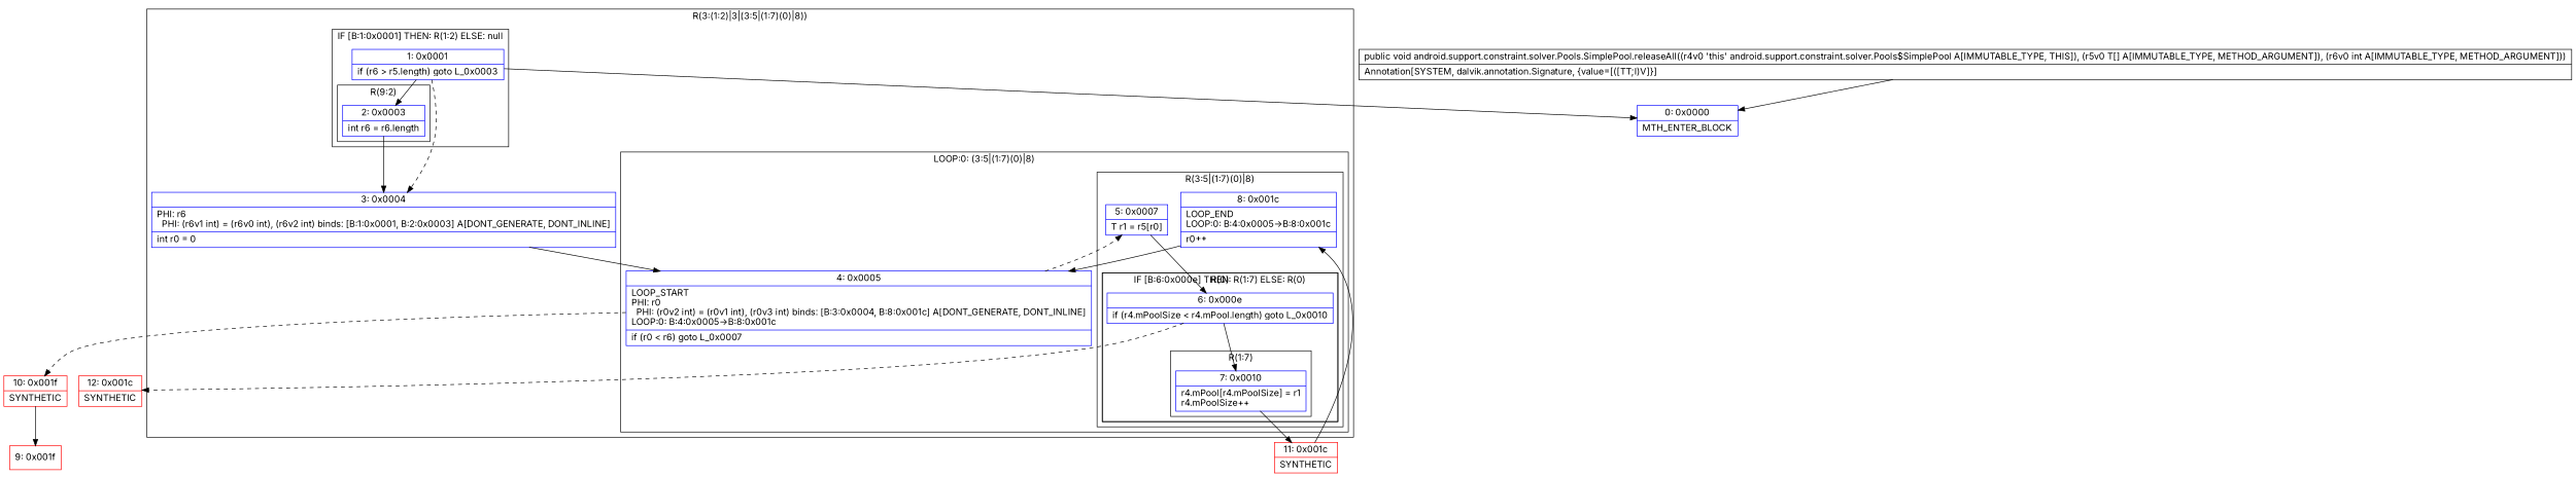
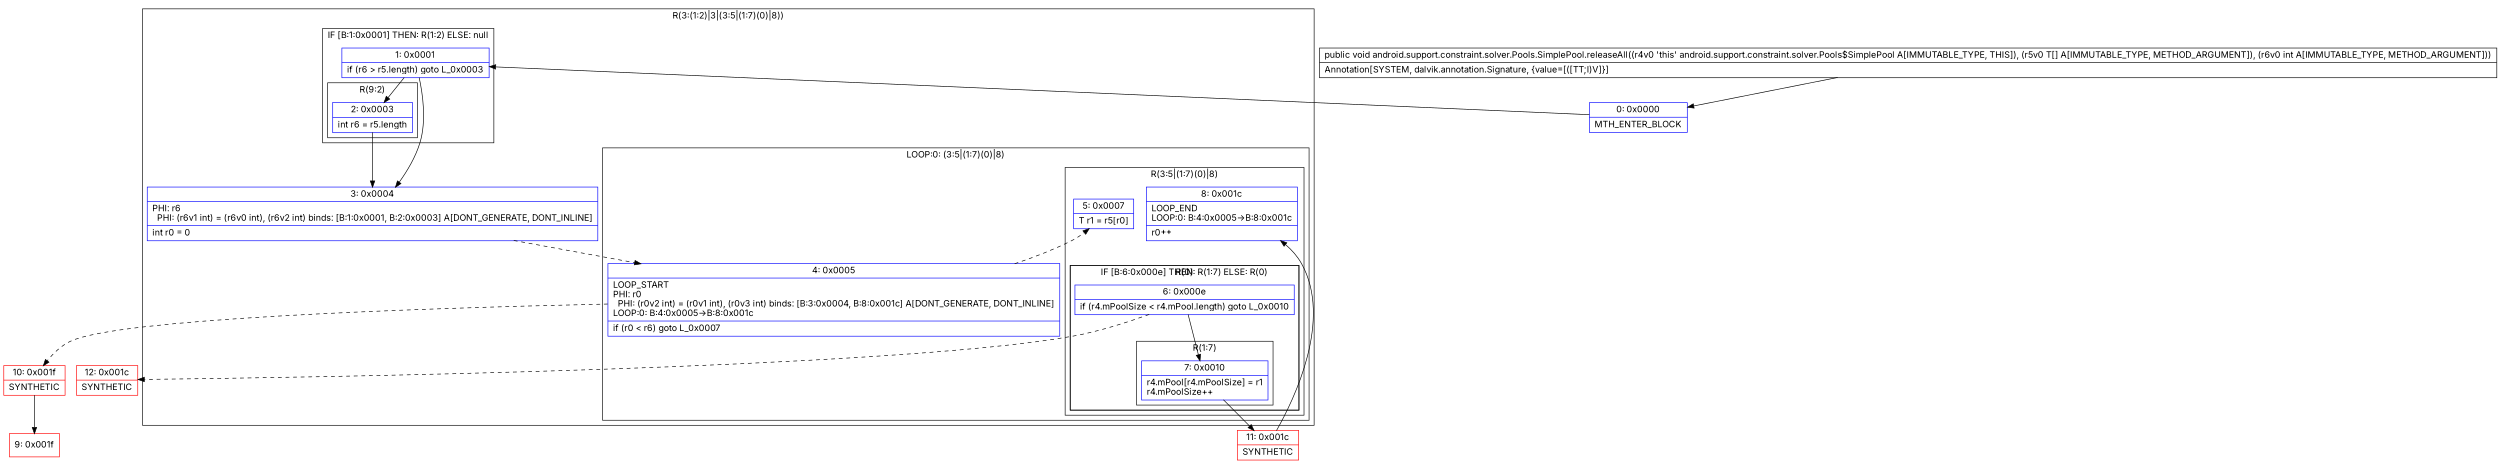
  digraph {
    fontname=Inter
    node [color=blue fontname=Inter shape=record]
    edge [fontname=Inter]
-   n1 [label="{2\:\ 0x0003|int r6 = r6.length\l}"]
+   n1 [label="{2\:\ 0x0003|int r6 = r5.length\l}"]
    n2 [label="{1\:\ 0x0001|if (r6 \> r5.length) goto L_0x0003\l}"]
    n3 [label="{7\:\ 0x0010|r4.mPool[r4.mPoolSize] = r1\lr4.mPoolSize++\l}"]
    n4 [label="{6\:\ 0x000e|if (r4.mPoolSize \< r4.mPool.length) goto L_0x0010\l}"]
    n5 [label="{5\:\ 0x0007|T r1 = r5[r0]\l}"]
    n6 [label="{8\:\ 0x001c|LOOP_END\lLOOP:0: B:4:0x0005\-\>B:8:0x001c\l|r0++\l}"]
    n7 [label="{4\:\ 0x0005|LOOP_START\lPHI: r0 \l  PHI: (r0v2 int) = (r0v1 int), (r0v3 int) binds: [B:3:0x0004, B:8:0x001c] A[DONT_GENERATE, DONT_INLINE]\lLOOP:0: B:4:0x0005\-\>B:8:0x001c\l|if (r0 \< r6) goto L_0x0007\l}"]
    n8 [label="{3\:\ 0x0004|PHI: r6 \l  PHI: (r6v1 int) = (r6v0 int), (r6v2 int) binds: [B:1:0x0001, B:2:0x0003] A[DONT_GENERATE, DONT_INLINE]\l|int r0 = 0\l}"]
    n9 [color=red label="{11\:\ 0x001c|SYNTHETIC\l}"]
    n10 [color=red label="{12\:\ 0x001c|SYNTHETIC\l}"]
    n11 [color=red label="{10\:\ 0x001f|SYNTHETIC\l}"]
    n12 [color=red label="{9\:\ 0x001f}"]
    n13 [label="{0\:\ 0x0000|MTH_ENTER_BLOCK\l}"]
    n14 [label="{public void android.support.constraint.solver.Pools.SimplePool.releaseAll((r4v0 'this' android.support.constraint.solver.Pools$SimplePool A[IMMUTABLE_TYPE, THIS]), (r5v0 T[] A[IMMUTABLE_TYPE, METHOD_ARGUMENT]), (r6v0 int A[IMMUTABLE_TYPE, METHOD_ARGUMENT]))  | Annotation[SYSTEM, dalvik.annotation.Signature, \{value=[([TT;I)V]\}]\l}" color=""]
    subgraph cluster_1 {
      label="R(3:(1:2)|3|(3:5|(1:7)(0)|8))"
      n8
      subgraph cluster_2 {
        label="IF [B:1:0x0001] THEN: R(1:2) ELSE: null"
        n2
        subgraph cluster_3 {
          label="R(9:2)"
          n1
        }
      }
      subgraph cluster_4 {
        label="LOOP:0: (3:5|(1:7)(0)|8)"
        n7
        subgraph cluster_5 {
          label="R(3:5|(1:7)(0)|8)"
          n5
          n6
          subgraph cluster_6 {
            label="IF [B:6:0x000e] THEN: R(1:7) ELSE: R(0)"
            n4
            subgraph cluster_7 {
              label="R(1:7)"
              n3
            }
            subgraph cluster_8 {
              label="R(0)"
            }
          }
        }
      }
    }
    n1 -> n8
    n2 -> n1
-   n2 -> n8 [style=dashed]
+   n2 -> n8 [style=solid]
    n3 -> n9
    n4 -> n3
    n4 -> n10 [style=dashed]
-   n5 -> n4
-   n6 -> n7
    n7 -> n5 [style=dashed]
    n7 -> n11 [style=dashed]
-   n8 -> n7
+   n8 -> n7 [style=dashed]
    n9 -> n6
    n11 -> n12
-   n2 -> n13
+   n13 -> n2
    n14 -> n13
  }
